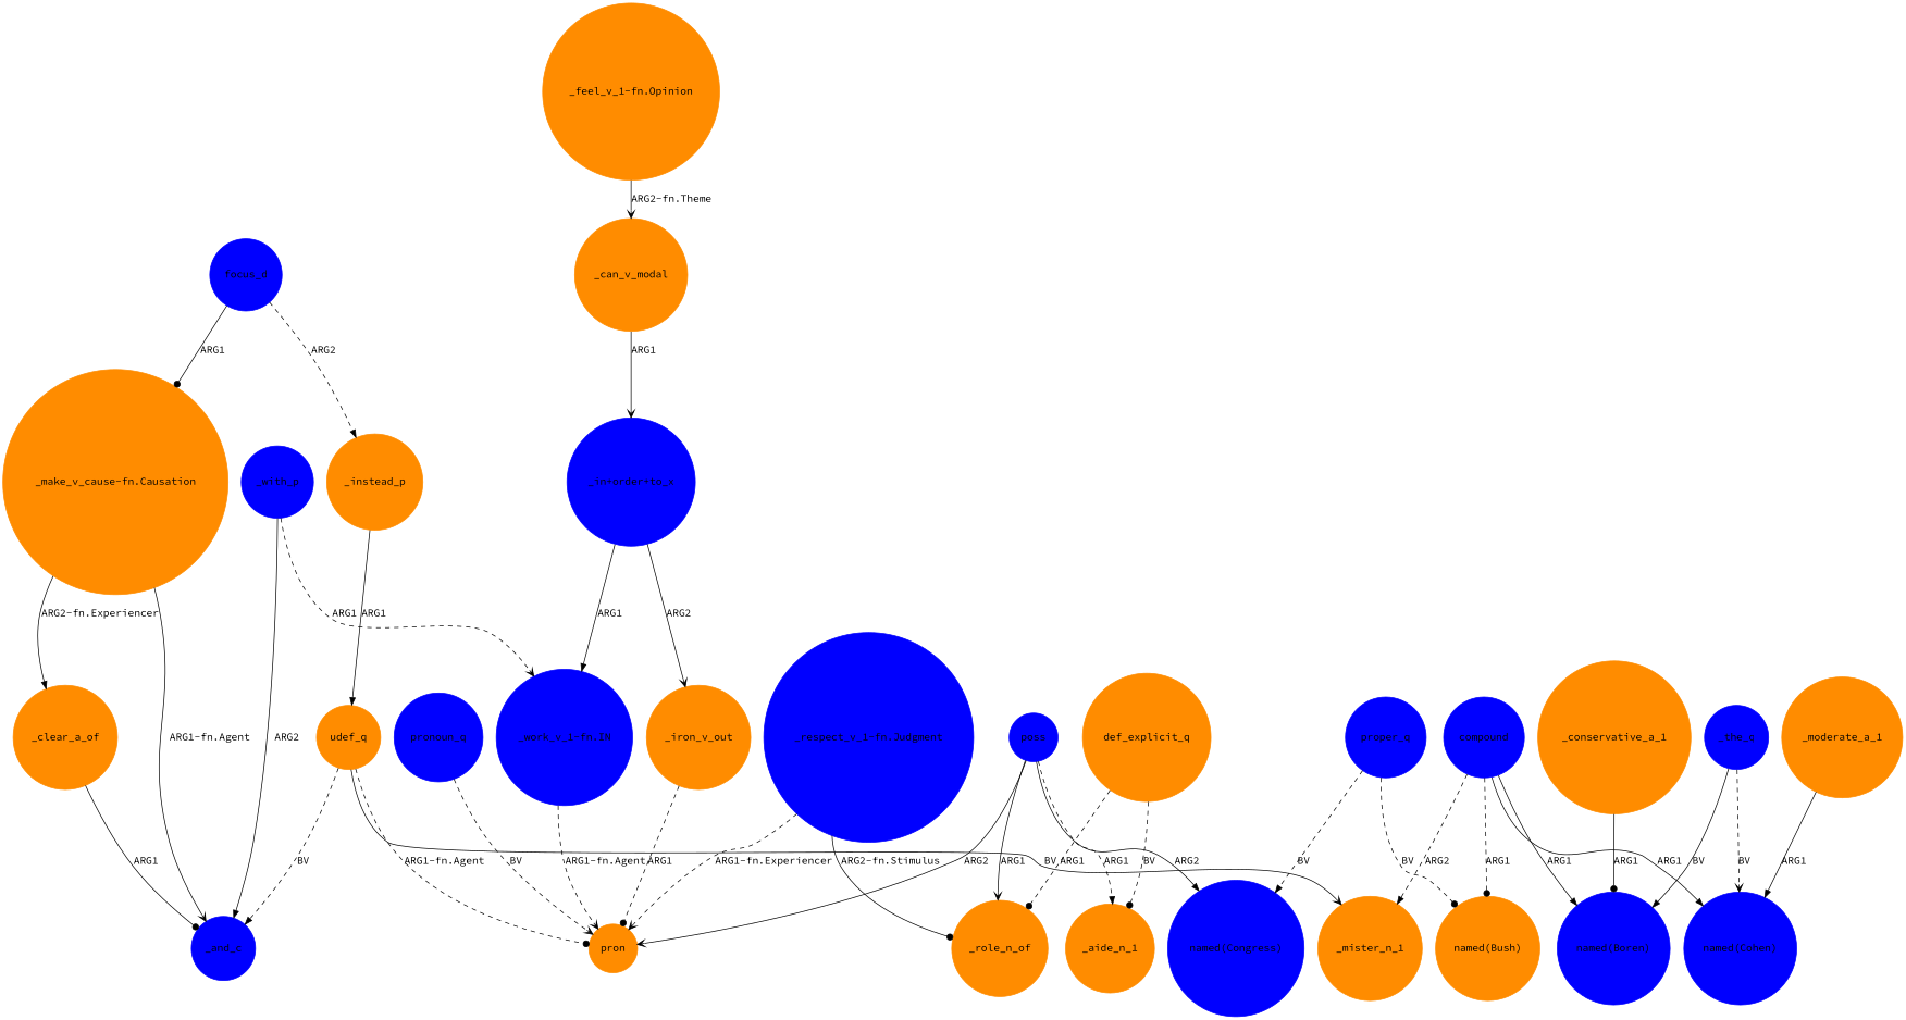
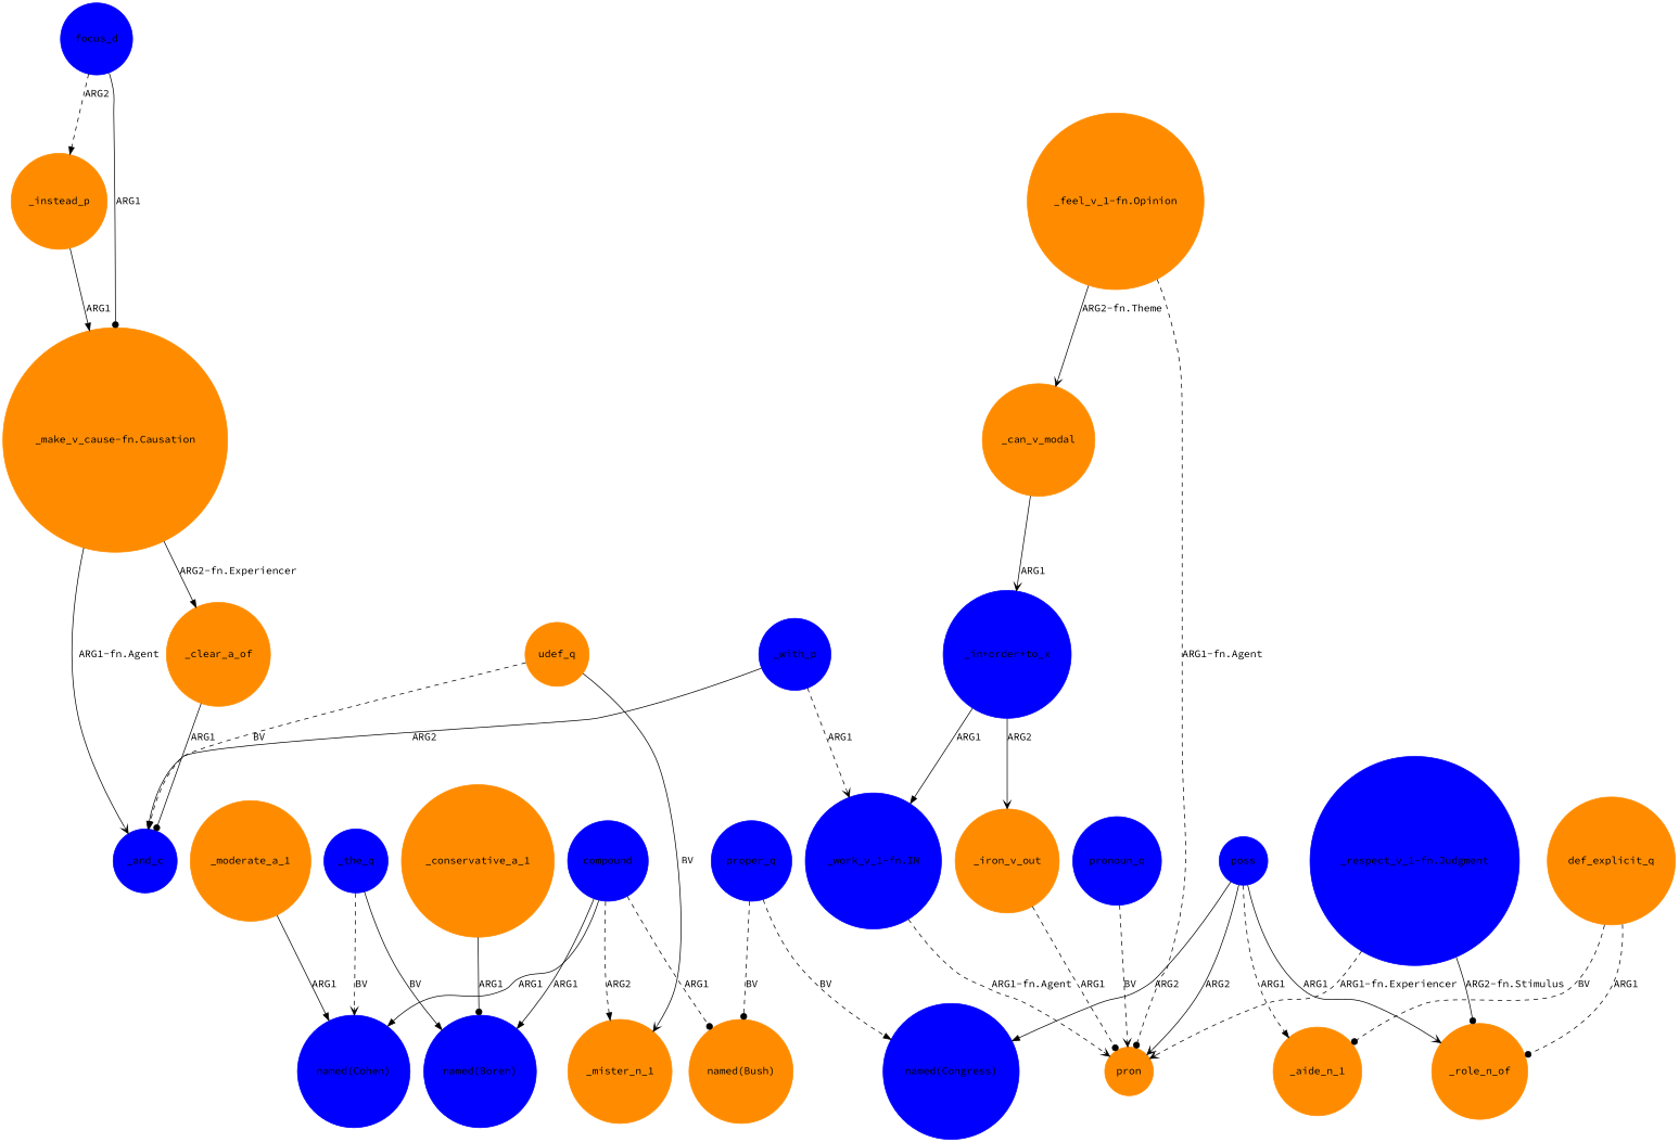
  digraph {
    fontname="Source Code Pro"
    node [color=darkorange fontname="Source Code Pro" shape=circle style=filled]
    edge [arrowhead=normal fontname="Source Code Pro" style=solid]
    _with_p [color=blue]
    _and_c [color=blue]
    "_work_v_1-fn.IN" [color=blue]
    pron
    _the_q [color=blue]
    "named(Boren)" [color=blue]
    "named(Cohen)" [color=blue]
    "_feel_v_1-fn.Opinion"
    _can_v_modal
    "_in+order+to_x" [color=blue]
    _iron_v_out
    _moderate_a_1
    poss [color=blue]
    _aide_n_1
    _role_n_of
    "named(Congress)" [color=blue]
    compound [color=blue]
    _mister_n_1
    "named(Bush)"
    "_make_v_cause-fn.Causation"
    _clear_a_of
    def_explicit_q
    udef_q
    _instead_p
    "_respect_v_1-fn.Judgment" [color=blue]
    proper_q [color=blue]
    pronoun_q [color=blue]
    _conservative_a_1
    focus_d [color=blue]
    _with_p -> _and_c [label=ARG2]
    _with_p -> "_work_v_1-fn.IN" [arrowhead=vee label=ARG1 style=dashed]
    "_work_v_1-fn.IN" -> pron [arrowhead=vee label="ARG1-fn.Agent" style=dashed]
    _the_q -> "named(Boren)" [label=BV]
    _the_q -> "named(Cohen)" [arrowhead=vee label=BV style=dashed]
-   udef_q -> pron [arrowhead=dot label="ARG1-fn.Agent" style=dashed]
+   "_feel_v_1-fn.Opinion" -> pron [arrowhead=dot label="ARG1-fn.Agent" style=dashed]
    "_feel_v_1-fn.Opinion" -> _can_v_modal [arrowhead=vee label="ARG2-fn.Theme"]
    _can_v_modal -> "_in+order+to_x" [arrowhead=vee label=ARG1]
    "_in+order+to_x" -> "_work_v_1-fn.IN" [label=ARG1]
    "_in+order+to_x" -> _iron_v_out [arrowhead=vee label=ARG2]
    _iron_v_out -> pron [arrowhead=dot label=ARG1 style=dashed]
    _moderate_a_1 -> "named(Cohen)" [label=ARG1]
    poss -> pron [arrowhead=vee label=ARG2]
    poss -> _aide_n_1 [label=ARG1 style=dashed]
    poss -> _role_n_of [arrowhead=vee label=ARG1]
    poss -> "named(Congress)" [label=ARG2]
    compound -> "named(Boren)" [label=ARG1]
    compound -> "named(Cohen)" [label=ARG1]
    compound -> _mister_n_1 [label=ARG2 style=dashed]
    compound -> "named(Bush)" [arrowhead=dot label=ARG1 style=dashed]
    "_make_v_cause-fn.Causation" -> _and_c [arrowhead=vee label="ARG1-fn.Agent"]
    "_make_v_cause-fn.Causation" -> _clear_a_of [label="ARG2-fn.Experiencer"]
    _clear_a_of -> _and_c [arrowhead=dot label=ARG1]
    def_explicit_q -> _aide_n_1 [arrowhead=dot label=BV style=dashed]
    def_explicit_q -> _role_n_of [arrowhead=dot label=ARG1 style=dashed]
    udef_q -> _and_c [label=BV style=dashed]
    udef_q -> _mister_n_1 [arrowhead=vee label=BV]
-   _instead_p -> udef_q [label=ARG1]
+   _instead_p -> "_make_v_cause-fn.Causation" [label=ARG1]
    "_respect_v_1-fn.Judgment" -> pron [arrowhead=vee label="ARG1-fn.Experiencer" style=dashed]
    "_respect_v_1-fn.Judgment" -> _role_n_of [arrowhead=dot label="ARG2-fn.Stimulus"]
    proper_q -> "named(Congress)" [label=BV style=dashed]
    proper_q -> "named(Bush)" [arrowhead=dot label=BV style=dashed]
    pronoun_q -> pron [arrowhead=vee label=BV style=dashed]
    _conservative_a_1 -> "named(Boren)" [arrowhead=dot label=ARG1]
    focus_d -> "_make_v_cause-fn.Causation" [arrowhead=dot label=ARG1]
    focus_d -> _instead_p [label=ARG2 style=dashed]
  }
